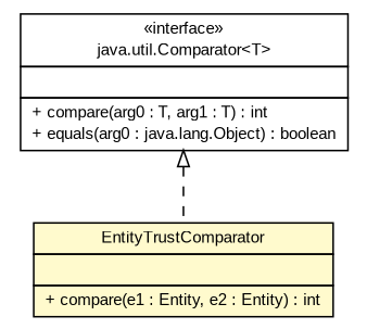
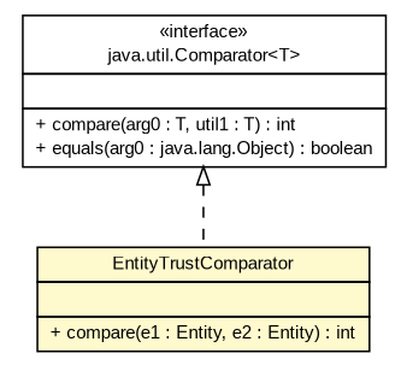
  digraph {
    nodesep=0.25
    ranksep=0.5
    node [fontcolor=black fontname=arial fontsize=10.0 shape=plaintext]
    n1 [label=<<table title="tud.iir.extraction.entity.EntityTrustComparator" border="0" cellborder="1" cellspacing="0" cellpadding="2" port="p" bgcolor="lemonChiffon" href="./EntityTrustComparator.html"> 		<tr><td><table border="0" cellspacing="0" cellpadding="1"> <tr><td align="center" balign="center"> EntityTrustComparator </td></tr> 		</table></td></tr> 		<tr><td><table border="0" cellspacing="0" cellpadding="1"> <tr><td align="left" balign="left">  </td></tr> 		</table></td></tr> 		<tr><td><table border="0" cellspacing="0" cellpadding="1"> <tr><td align="left" balign="left"> + compare(e1 : Entity, e2 : Entity) : int </td></tr> 		</table></td></tr> 		</table>>]
-   n2 [label=<<table title="java.util.Comparator" border="0" cellborder="1" cellspacing="0" cellpadding="2" port="p" href="http://java.sun.com/j2se/1.4.2/docs/api/java/util/Comparator.html"> 		<tr><td><table border="0" cellspacing="0" cellpadding="1"> <tr><td align="center" balign="center"> &#171;interface&#187; </td></tr> <tr><td align="center" balign="center"> java.util.Comparator&lt;T&gt; </td></tr> 		</table></td></tr> 		<tr><td><table border="0" cellspacing="0" cellpadding="1"> <tr><td align="left" balign="left">  </td></tr> 		</table></td></tr> 		<tr><td><table border="0" cellspacing="0" cellpadding="1"> <tr><td align="left" balign="left"> + compare(arg0 : T, arg1 : T) : int </td></tr> <tr><td align="left" balign="left"> + equals(arg0 : java.lang.Object) : boolean </td></tr> 		</table></td></tr> 		</table>>]
+   n2 [label=<<table title="java.util.Comparator" border="0" cellborder="1" cellspacing="0" cellpadding="2" port="p" href="http://java.sun.com/j2se/1.4.2/docs/api/java/util/Comparator.html"> 		<tr><td><table border="0" cellspacing="0" cellpadding="1"> <tr><td align="center" balign="center"> &#171;interface&#187; </td></tr> <tr><td align="center" balign="center"> java.util.Comparator&lt;T&gt; </td></tr> 		</table></td></tr> 		<tr><td><table border="0" cellspacing="0" cellpadding="1"> <tr><td align="left" balign="left">  </td></tr> 		</table></td></tr> 		<tr><td><table border="0" cellspacing="0" cellpadding="1"> <tr><td align="left" balign="left"> + compare(arg0 : T, util1 : T) : int </td></tr> <tr><td align="left" balign="left"> + equals(arg0 : java.lang.Object) : boolean </td></tr> 		</table></td></tr> 		</table>>]
    n2 -> n1 [arrowtail=empty dir=back fontname=arial fontsize=10 headport=p labelfontname=arial labelfontsize=10 style=dashed tailport=p]
  }
